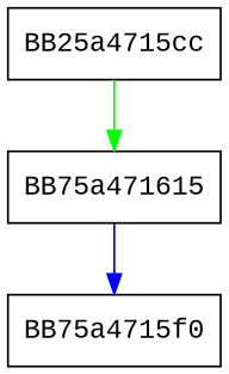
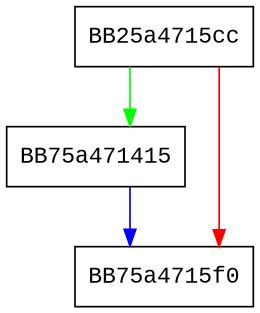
  digraph {
    fontname="Liberation Mono"
    splines=ortho
    node [fontname="Liberation Mono" shape=box]
    edge [fontname="Liberation Mono"]
    n1 [label=BB25a4715cc]
-   BB75a471615
+   BB75a471615 [label=BB75a471415]
    BB75a4715f0
    n1 -> BB75a471615 [color=green]
+   n1 -> BB75a4715f0 [color=red]
    BB75a471615 -> BB75a4715f0 [color=blue]
  }
